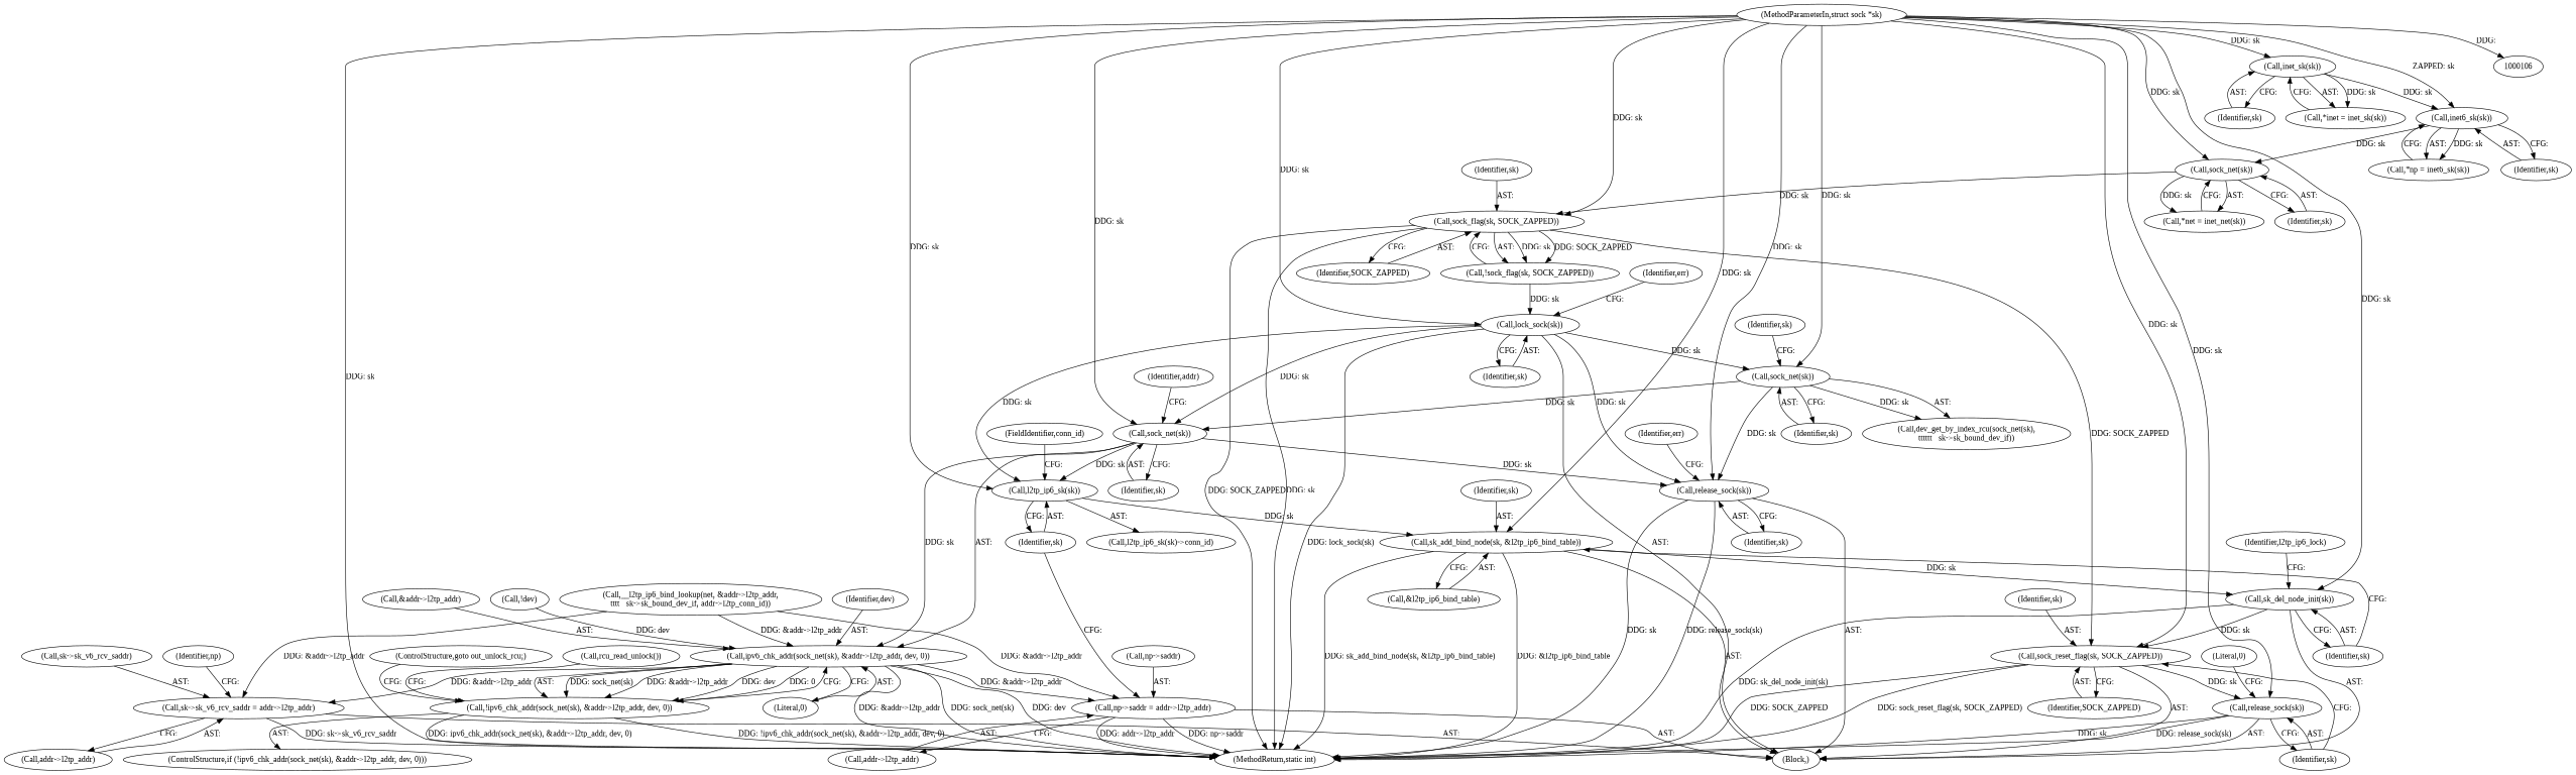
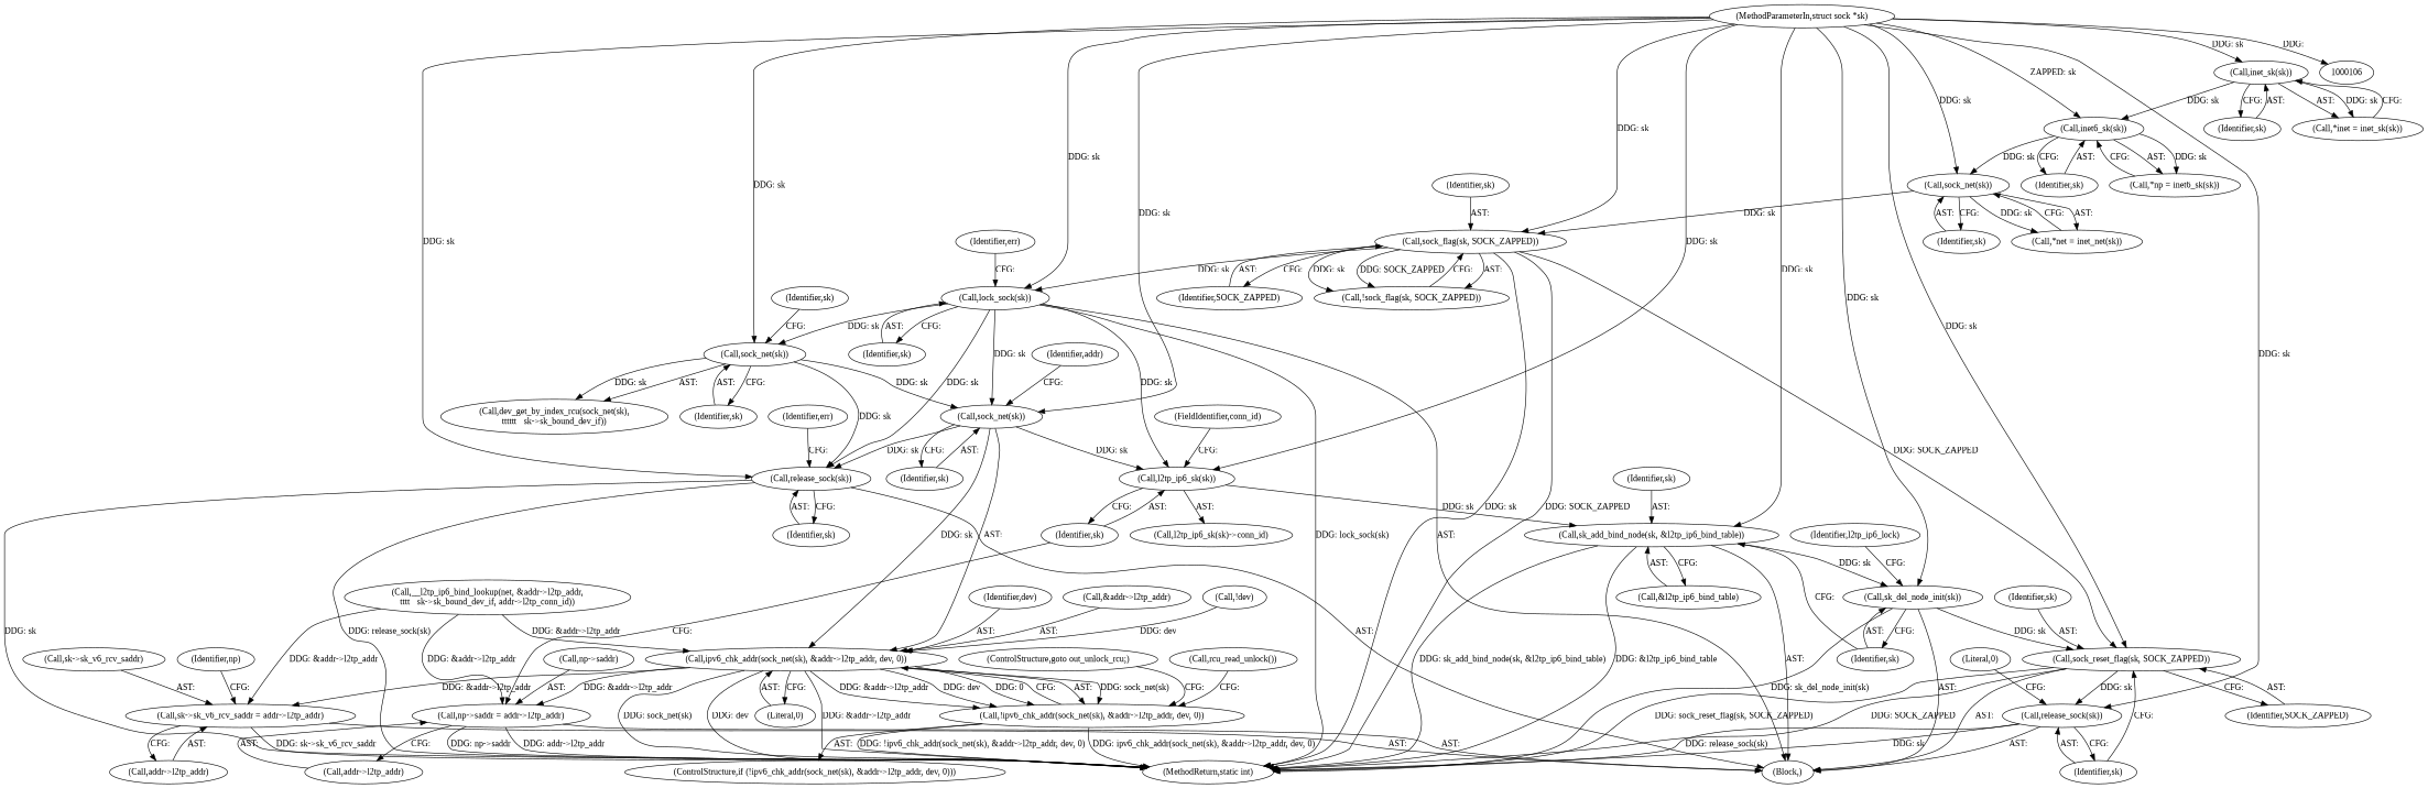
  digraph {
    fontname="Liberation Serif"
    node [fontname="Liberation Serif"]
    edge [fontname="Liberation Serif"]
    n1 [label="(Call,sock_net(sk))"]
    n2 [label="(Call,ipv6_chk_addr(sock_net(sk), &addr->l2tp_addr, dev, 0))"]
    n3 [label="(Call,l2tp_ip6_sk(sk))"]
    n4 [label="(Call,release_sock(sk))"]
    n5 [label="(Identifier,sk)"]
    n6 [label="(MethodReturn,static int)"]
    n7 [label="(Call,!ipv6_chk_addr(sock_net(sk), &addr->l2tp_addr, dev, 0))"]
    n8 [label="(Call,sk->sk_v6_rcv_saddr = addr->l2tp_addr)"]
    n9 [label="(Call,np->saddr = addr->l2tp_addr)"]
    n10 [label="(Literal,0)"]
    n11 [label="(Call,sk_add_bind_node(sk, &l2tp_ip6_bind_table))"]
    n12 [label="(Identifier,sk)"]
    n13 [label="(Call,l2tp_ip6_sk(sk)->conn_id)"]
    n14 [label="(Block,)"]
    n15 [label="(Identifier,sk)"]
    n16 [label="(Call,sock_net(sk))"]
    n17 [label="(Call,dev_get_by_index_rcu(sock_net(sk),\n\t\t\t\t\t\t   sk->sk_bound_dev_if))"]
    n18 [label="(Identifier,sk)"]
    n19 [label="(Call,lock_sock(sk))"]
    n20 [label="(Identifier,sk)"]
    n21 [label="(Call,sock_flag(sk, SOCK_ZAPPED))"]
    n22 [label="(Call,sock_reset_flag(sk, SOCK_ZAPPED))"]
    n23 [label="(Identifier,SOCK_ZAPPED)"]
    n24 [label="(Call,!sock_flag(sk, SOCK_ZAPPED))"]
    n25 [label="(Call,release_sock(sk))"]
    n26 [label="(Identifier,SOCK_ZAPPED)"]
    n27 [label="(Call,sock_net(sk))"]
    n28 [label="(Call,*net = inet_net(sk))"]
    n29 [label="(Identifier,sk)"]
    n30 [label="(Call,inet6_sk(sk))"]
    n31 [label="(Identifier,sk)"]
    n32 [label="(Call,*np = inet6_sk(sk))"]
    n33 [label="(Call,inet_sk(sk))"]
    n34 [label="(Identifier,sk)"]
    n35 [label="(Call,*inet = inet_sk(sk))"]
    n36 [label="(MethodParameterIn,struct sock *sk)"]
    n37 [label="(Call,sk_del_node_init(sk))"]
    1000106
    n39 [label="(Call,&l2tp_ip6_bind_table)"]
    n40 [label="(Identifier,sk)"]
    n41 [label="(Identifier,sk)"]
    n42 [label="(ControlStructure,if (!ipv6_chk_addr(sock_net(sk), &addr->l2tp_addr, dev, 0)))"]
    n43 [label="(Call,addr->l2tp_addr)"]
    n44 [label="(Call,addr->l2tp_addr)"]
    n45 [label="(Call,rcu_read_unlock())"]
    n46 [label="(Call,np->saddr)"]
    n47 [label="(Identifier,l2tp_ip6_lock)"]
    n48 [label="(Identifier,err)"]
    n49 [label="(Identifier,addr)"]
    n50 [label="(Call,__l2tp_ip6_bind_lookup(net, &addr->l2tp_addr,\n\t\t\t\t   sk->sk_bound_dev_if, addr->l2tp_conn_id))"]
    n51 [label="(Literal,0)"]
    n52 [label="(Identifier,sk)"]
    n53 [label="(Identifier,np)"]
    n54 [label="(Identifier,sk)"]
    n55 [label="(FieldIdentifier,conn_id)"]
    n56 [label="(Call,&addr->l2tp_addr)"]
    n57 [label="(Identifier,err)"]
    n58 [label="(Identifier,sk)"]
    n59 [label="(Call,sk->sk_v6_rcv_saddr)"]
    n60 [label="(ControlStructure,goto out_unlock_rcu;)"]
    n61 [label="(Call,!dev)"]
    n62 [label="(Identifier,sk)"]
    n63 [label="(Identifier,dev)"]
    n1 -> n2 [label="AST: "]
    n1 -> n2 [label="DDG: sk"]
    n1 -> n3 [label="DDG: sk"]
    n1 -> n4 [label="DDG: sk"]
    n1 -> n5 [label="CFG: "]
    n2 -> n6 [label="DDG: sock_net(sk)"]
    n2 -> n6 [label="DDG: dev"]
    n2 -> n6 [label="DDG: &addr->l2tp_addr"]
    n2 -> n7 [label="AST: "]
    n2 -> n7 [label="DDG: sock_net(sk)"]
    n2 -> n7 [label="DDG: &addr->l2tp_addr"]
    n2 -> n7 [label="DDG: dev"]
    n2 -> n7 [label="DDG: 0"]
    n2 -> n8 [label="DDG: &addr->l2tp_addr"]
    n2 -> n9 [label="DDG: &addr->l2tp_addr"]
    n2 -> n10 [label="CFG: "]
    n3 -> n11 [label="DDG: sk"]
    n3 -> n12 [label="CFG: "]
    n3 -> n13 [label="AST: "]
    n4 -> n6 [label="DDG: release_sock(sk)"]
    n4 -> n6 [label="DDG: sk"]
    n4 -> n14 [label="AST: "]
    n4 -> n15 [label="CFG: "]
    n5 -> n1 [label="AST: "]
    n7 -> n2 [label="CFG: "]
    n7 -> n6 [label="DDG: ipv6_chk_addr(sock_net(sk), &addr->l2tp_addr, dev, 0)"]
    n7 -> n6 [label="DDG: !ipv6_chk_addr(sock_net(sk), &addr->l2tp_addr, dev, 0)"]
    n7 -> n42 [label="AST: "]
    n8 -> n6 [label="DDG: sk->sk_v6_rcv_saddr"]
    n8 -> n14 [label="AST: "]
    n8 -> n43 [label="CFG: "]
    n9 -> n6 [label="DDG: addr->l2tp_addr"]
    n9 -> n6 [label="DDG: np->saddr"]
    n9 -> n14 [label="AST: "]
    n9 -> n44 [label="CFG: "]
    n10 -> n2 [label="AST: "]
    n11 -> n6 [label="DDG: &l2tp_ip6_bind_table"]
    n11 -> n6 [label="DDG: sk_add_bind_node(sk, &l2tp_ip6_bind_table)"]
    n11 -> n14 [label="AST: "]
    n11 -> n37 [label="DDG: sk"]
    n11 -> n39 [label="CFG: "]
    n12 -> n3 [label="AST: "]
    n12 -> n9 [label="CFG: "]
    n15 -> n4 [label="AST: "]
    n16 -> n1 [label="DDG: sk"]
    n16 -> n4 [label="DDG: sk"]
    n16 -> n17 [label="AST: "]
    n16 -> n17 [label="DDG: sk"]
    n16 -> n18 [label="CFG: "]
    n18 -> n16 [label="AST: "]
    n19 -> n1 [label="DDG: sk"]
    n19 -> n3 [label="DDG: sk"]
    n19 -> n4 [label="DDG: sk"]
    n19 -> n6 [label="DDG: lock_sock(sk)"]
    n19 -> n14 [label="AST: "]
    n19 -> n16 [label="DDG: sk"]
    n19 -> n20 [label="CFG: "]
    n20 -> n19 [label="AST: "]
    n21 -> n6 [label="DDG: SOCK_ZAPPED"]
    n21 -> n6 [label="DDG: sk"]
-   n24 -> n19 [label="DDG: sk"]
+   n21 -> n19 [label="DDG: sk"]
    n21 -> n22 [label="DDG: SOCK_ZAPPED"]
    n21 -> n23 [label="CFG: "]
    n21 -> n24 [label="AST: "]
    n21 -> n24 [label="DDG: sk"]
    n21 -> n24 [label="DDG: SOCK_ZAPPED"]
    n22 -> n6 [label="DDG: sock_reset_flag(sk, SOCK_ZAPPED)"]
    n22 -> n6 [label="DDG: SOCK_ZAPPED"]
    n22 -> n14 [label="AST: "]
    n22 -> n25 [label="DDG: sk"]
    n22 -> n26 [label="CFG: "]
    n23 -> n21 [label="AST: "]
    n24 -> n21 [label="CFG: "]
    n25 -> n6 [label="DDG: sk"]
    n25 -> n6 [label="DDG: release_sock(sk)"]
    n25 -> n14 [label="AST: "]
    n25 -> n41 [label="CFG: "]
    n26 -> n22 [label="AST: "]
    n27 -> n21 [label="DDG: sk"]
    n27 -> n28 [label="AST: "]
    n27 -> n28 [label="DDG: sk"]
    n27 -> n29 [label="CFG: "]
    n28 -> n27 [label="CFG: "]
    n29 -> n27 [label="AST: "]
    n30 -> n27 [label="DDG: sk"]
    n30 -> n31 [label="CFG: "]
    n30 -> n32 [label="AST: "]
    n30 -> n32 [label="DDG: sk"]
    n31 -> n30 [label="AST: "]
    n32 -> n30 [label="CFG: "]
    n33 -> n30 [label="DDG: sk"]
    n33 -> n34 [label="CFG: "]
    n33 -> n35 [label="AST: "]
    n33 -> n35 [label="DDG: sk"]
    n34 -> n33 [label="AST: "]
    n35 -> n33 [label="CFG: "]
    n36 -> n1 [label="DDG: sk"]
    n36 -> n3 [label="DDG: sk"]
    n36 -> n4 [label="DDG: sk"]
-   n36 -> n6 [label="DDG: sk"]
    n36 -> n11 [label="DDG: sk"]
    n36 -> n16 [label="DDG: sk"]
    n36 -> n19 [label="DDG: sk"]
    n36 -> n21 [label="DDG: sk"]
    n36 -> n22 [label="DDG: sk"]
    n36 -> n25 [label="DDG: sk"]
    n36 -> n27 [label="DDG: sk"]
    n36 -> n30 [label="ZAPPED: sk"]
    n36 -> n33 [label="DDG: sk"]
    n36 -> n37 [label="DDG: sk"]
    n36 -> 1000106 [label="DDG: "]
    n37 -> n6 [label="DDG: sk_del_node_init(sk)"]
    n37 -> n14 [label="AST: "]
    n37 -> n22 [label="DDG: sk"]
    n37 -> n40 [label="CFG: "]
    n39 -> n11 [label="AST: "]
    n40 -> n11 [label="CFG: "]
    n40 -> n37 [label="AST: "]
    n41 -> n22 [label="CFG: "]
    n41 -> n25 [label="AST: "]
    n43 -> n8 [label="AST: "]
    n44 -> n9 [label="AST: "]
    n45 -> n7 [label="CFG: "]
    n46 -> n9 [label="AST: "]
    n47 -> n37 [label="CFG: "]
    n48 -> n19 [label="CFG: "]
    n49 -> n1 [label="CFG: "]
    n50 -> n2 [label="DDG: &addr->l2tp_addr"]
    n50 -> n8 [label="DDG: &addr->l2tp_addr"]
    n50 -> n9 [label="DDG: &addr->l2tp_addr"]
    n51 -> n25 [label="CFG: "]
    n52 -> n21 [label="AST: "]
    n53 -> n8 [label="CFG: "]
    n54 -> n22 [label="AST: "]
    n55 -> n3 [label="CFG: "]
    n56 -> n2 [label="AST: "]
    n57 -> n4 [label="CFG: "]
    n58 -> n11 [label="AST: "]
    n59 -> n8 [label="AST: "]
    n60 -> n7 [label="CFG: "]
    n61 -> n2 [label="DDG: dev"]
    n62 -> n16 [label="CFG: "]
    n63 -> n2 [label="AST: "]
  }
